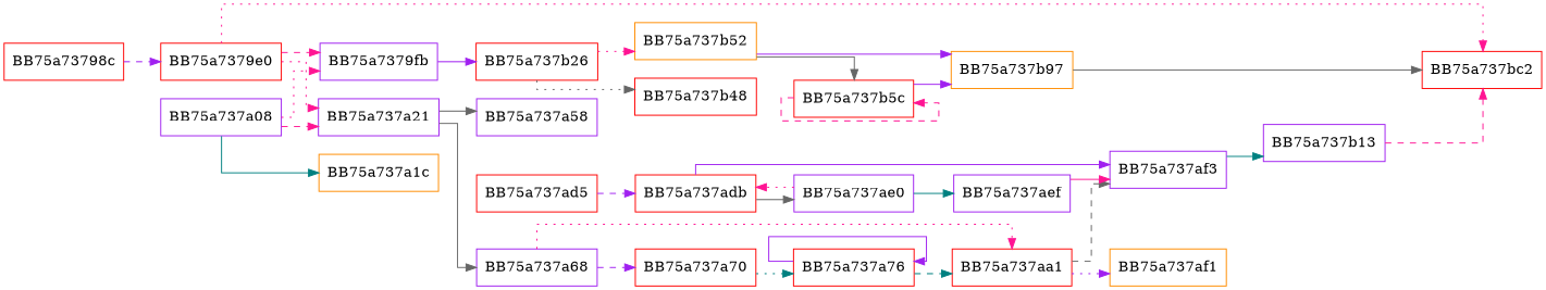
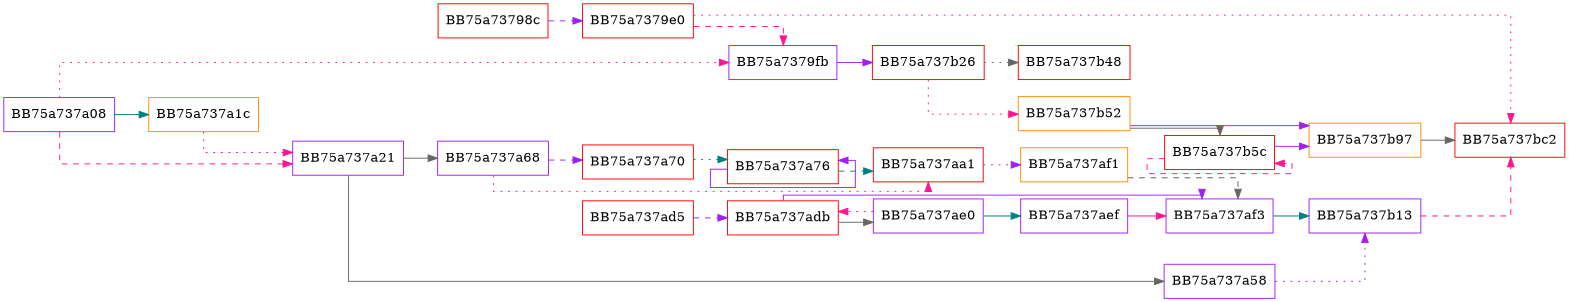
  digraph {
    rankdir=LR
    splines=ortho
    node [color=red shape=box]
    edge [color=deeppink style=solid]
    BB75a73798c
    BB75a7379e0
    BB75a737bc2
    BB75a7379fb [color=purple]
    BB75a737b26
    BB75a737b52 [color=darkorange]
    BB75a737b48
    BB75a737a08 [color=purple]
    BB75a737a21 [color=purple]
    BB75a737a1c [color=darkorange]
    BB75a737b97 [color=darkorange]
    BB75a737b5c
    BB75a737a68 [color=purple]
    BB75a737a58 [color=purple]
    BB75a737aa1
    BB75a737a70
    BB75a737b13 [color=purple]
    BB75a737af1 [color=darkorange]
    BB75a737a76
    BB75a737af3 [color=purple]
    BB75a737ad5
    BB75a737adb
    BB75a737ae0 [color=purple]
    BB75a737aef [color=purple]
    BB75a73798c -> BB75a7379e0 [color=purple style=dashed]
    BB75a7379e0 -> BB75a737bc2 [style=dotted]
    BB75a7379e0 -> BB75a7379fb [style=dashed]
    BB75a7379fb -> BB75a737b26 [color=purple]
    BB75a737b26 -> BB75a737b52 [style=dotted]
    BB75a737b26 -> BB75a737b48 [color=gray40 style=dotted]
    BB75a737b52 -> BB75a737b97 [color=purple]
    BB75a737b52 -> BB75a737b5c [color=gray40]
    BB75a737a08 -> BB75a7379fb [style=dotted]
    BB75a737a08 -> BB75a737a21 [style=dashed]
    BB75a737a08 -> BB75a737a1c [color=teal]
    BB75a737a21 -> BB75a737a68 [color=gray40]
    BB75a737a21 -> BB75a737a58 [color=gray40]
-   BB75a7379e0 -> BB75a737a21 [style=dotted]
+   BB75a737a1c -> BB75a737a21 [style=dotted]
    BB75a737b97 -> BB75a737bc2 [color=gray40]
    BB75a737b5c -> BB75a737b97 [color=purple]
    BB75a737b5c -> BB75a737b5c [style=dashed]
    BB75a737a68 -> BB75a737aa1 [style=dotted]
    BB75a737a68 -> BB75a737a70 [color=purple style=dashed]
+   BB75a737a58 -> BB75a737b13 [color=purple style=dotted]
    BB75a737aa1 -> BB75a737af1 [color=purple style=dotted]
    BB75a737a70 -> BB75a737a76 [color=teal style=dotted]
    BB75a737b13 -> BB75a737bc2 [style=dashed]
-   BB75a737aa1 -> BB75a737af3 [color=gray40 style=dashed]
+   BB75a737af1 -> BB75a737af3 [color=gray40 style=dashed]
    BB75a737a76 -> BB75a737aa1 [color=teal style=dashed]
    BB75a737a76 -> BB75a737a76 [color=purple]
    BB75a737af3 -> BB75a737b13 [color=teal]
    BB75a737ad5 -> BB75a737adb [color=purple style=dashed]
    BB75a737adb -> BB75a737af3 [color=purple]
    BB75a737adb -> BB75a737ae0 [color=gray40]
    BB75a737ae0 -> BB75a737adb [style=dotted]
    BB75a737ae0 -> BB75a737aef [color=teal]
    BB75a737aef -> BB75a737af3
  }
